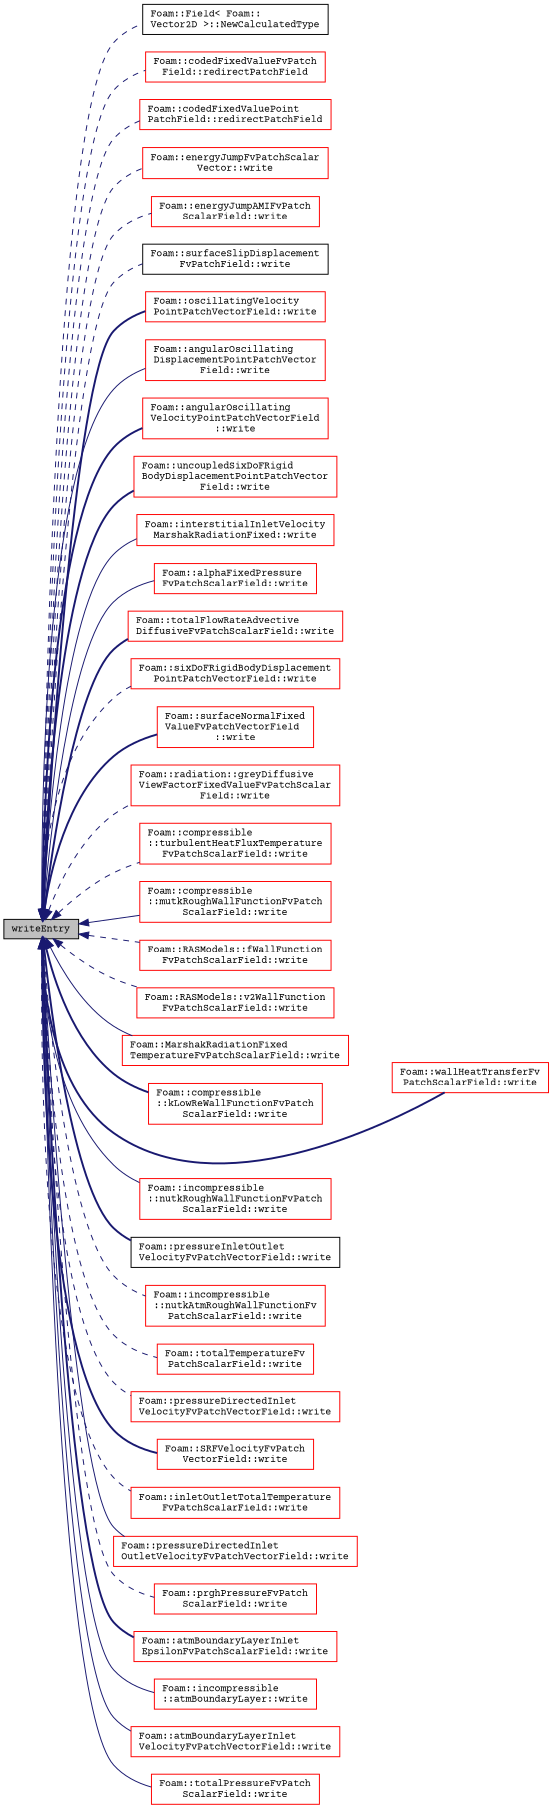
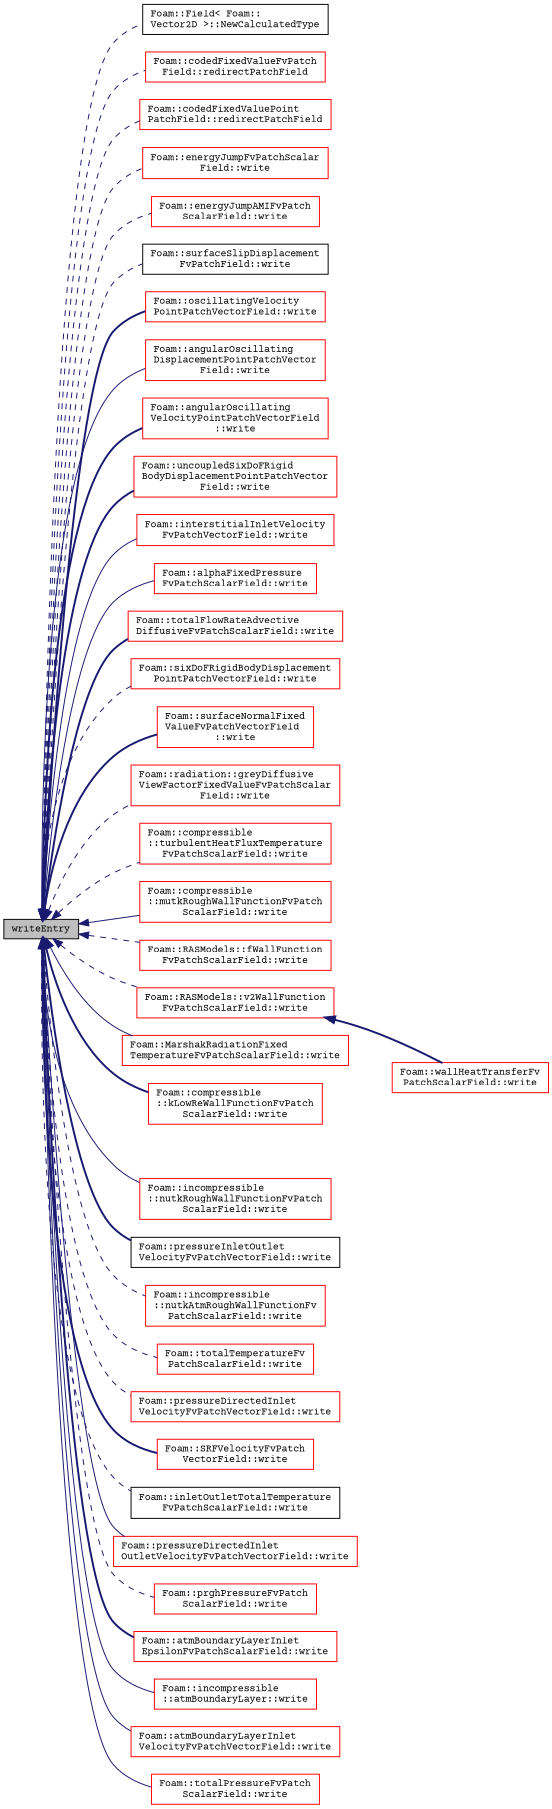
  digraph {
    fontname="Courier Prime"
    rankdir=LR
    node [color=red fontname="Courier Prime" fontsize=10 shape=record]
    edge [color=midnightblue dir=back fontname="Courier Prime" fontsize=10 labelfontname=FreeSans labelfontsize=10 style=dashed]
    n1 [color=black fillcolor=grey75 fontcolor=black height=0.2 label=writeEntry style=filled width=0.4]
    n2 [color=black height=0.2 label="Foam::Field\< Foam::\lVector2D \>::NewCalculatedType" width=0.4]
    n3 [height=0.2 label="Foam::codedFixedValueFvPatch\lField::redirectPatchField" width=0.4]
    n4 [height=0.2 label="Foam::codedFixedValuePoint\lPatchField::redirectPatchField" width=0.4]
-   n5 [height=0.2 label="Foam::energyJumpFvPatchScalar\lVector::write" width=0.4]
+   n5 [height=0.2 label="Foam::energyJumpFvPatchScalar\lField::write" width=0.4]
    n6 [height=0.2 label="Foam::energyJumpAMIFvPatch\lScalarField::write" width=0.4]
    n7 [color=black height=0.2 label="Foam::surfaceSlipDisplacement\lFvPatchField::write" width=0.4]
    n8 [height=0.2 label="Foam::oscillatingVelocity\lPointPatchVectorField::write" width=0.4]
    n9 [height=0.2 label="Foam::angularOscillating\lDisplacementPointPatchVector\lField::write" width=0.4]
    n10 [height=0.2 label="Foam::angularOscillating\lVelocityPointPatchVectorField\l::write" width=0.4]
    n11 [height=0.2 label="Foam::uncoupledSixDoFRigid\lBodyDisplacementPointPatchVector\lField::write" width=0.4]
-   n12 [height=0.2 label="Foam::interstitialInletVelocity\lMarshakRadiationFixed::write" width=0.4]
+   n12 [height=0.2 label="Foam::interstitialInletVelocity\lFvPatchVectorField::write" width=0.4]
    n13 [height=0.2 label="Foam::alphaFixedPressure\lFvPatchScalarField::write" width=0.4]
    n14 [height=0.2 label="Foam::totalFlowRateAdvective\lDiffusiveFvPatchScalarField::write" width=0.4]
    n15 [height=0.2 label="Foam::sixDoFRigidBodyDisplacement\lPointPatchVectorField::write" width=0.4]
    n16 [height=0.2 label="Foam::surfaceNormalFixed\lValueFvPatchVectorField\l::write" width=0.4]
    n17 [height=0.2 label="Foam::radiation::greyDiffusive\lViewFactorFixedValueFvPatchScalar\lField::write" width=0.4]
    n18 [height=0.2 label="Foam::compressible\l::turbulentHeatFluxTemperature\lFvPatchScalarField::write" width=0.4]
    n19 [height=0.2 label="Foam::compressible\l::mutkRoughWallFunctionFvPatch\lScalarField::write" width=0.4]
    n20 [height=0.2 label="Foam::RASModels::fWallFunction\lFvPatchScalarField::write" width=0.4]
    n21 [height=0.2 label="Foam::RASModels::v2WallFunction\lFvPatchScalarField::write" width=0.4]
    n22 [height=0.2 label="Foam::MarshakRadiationFixed\lTemperatureFvPatchScalarField::write" width=0.4]
    n23 [height=0.2 label="Foam::compressible\l::kLowReWallFunctionFvPatch\lScalarField::write" width=0.4]
    n24 [height=0.2 label="Foam::wallHeatTransferFv\lPatchScalarField::write" width=0.4]
    n25 [height=0.2 label="Foam::incompressible\l::nutkRoughWallFunctionFvPatch\lScalarField::write" width=0.4]
    n26 [color=black height=0.2 label="Foam::pressureInletOutlet\lVelocityFvPatchVectorField::write" width=0.4]
    n27 [height=0.2 label="Foam::incompressible\l::nutkAtmRoughWallFunctionFv\lPatchScalarField::write" width=0.4]
    n28 [height=0.2 label="Foam::totalTemperatureFv\lPatchScalarField::write" width=0.4]
    n29 [height=0.2 label="Foam::pressureDirectedInlet\lVelocityFvPatchVectorField::write" width=0.4]
    n30 [height=0.2 label="Foam::SRFVelocityFvPatch\lVectorField::write" width=0.4]
-   n31 [height=0.2 label="Foam::inletOutletTotalTemperature\lFvPatchScalarField::write" width=0.4]
+   n31 [color=black height=0.2 label="Foam::inletOutletTotalTemperature\lFvPatchScalarField::write" width=0.4]
    n32 [height=0.2 label="Foam::pressureDirectedInlet\lOutletVelocityFvPatchVectorField::write" width=0.4]
    n33 [height=0.2 label="Foam::prghPressureFvPatch\lScalarField::write" width=0.4]
    n34 [height=0.2 label="Foam::atmBoundaryLayerInlet\lEpsilonFvPatchScalarField::write" width=0.4]
    n35 [height=0.2 label="Foam::incompressible\l::atmBoundaryLayer::write" width=0.4]
    n36 [height=0.2 label="Foam::atmBoundaryLayerInlet\lVelocityFvPatchVectorField::write" width=0.4]
    n37 [height=0.2 label="Foam::totalPressureFvPatch\lScalarField::write" width=0.4]
    n1 -> n2
    n1 -> n3
    n1 -> n4
    n1 -> n5
    n1 -> n6
    n1 -> n7
    n1 -> n8 [style=bold]
    n1 -> n9 [style=solid]
    n1 -> n10 [style=bold]
    n1 -> n11 [style=bold]
    n1 -> n12 [style=solid]
    n1 -> n13 [style=solid]
    n1 -> n14 [style=bold]
    n1 -> n15
    n1 -> n16 [style=bold]
    n1 -> n17
    n1 -> n18
    n1 -> n19 [style=solid]
    n1 -> n20
    n1 -> n21
    n1 -> n22 [style=solid]
    n1 -> n23 [style=bold]
-   n1 -> n24 [style=bold]
+   n21 -> n24 [style=bold]
    n1 -> n25 [style=solid]
    n1 -> n26 [style=bold]
    n1 -> n27
    n1 -> n28
    n1 -> n29
    n1 -> n30 [style=bold]
    n1 -> n31
    n1 -> n32 [style=solid]
    n1 -> n33
    n1 -> n34 [style=bold]
    n1 -> n35 [style=solid]
    n1 -> n36 [style=solid]
    n1 -> n37 [style=solid]
  }
